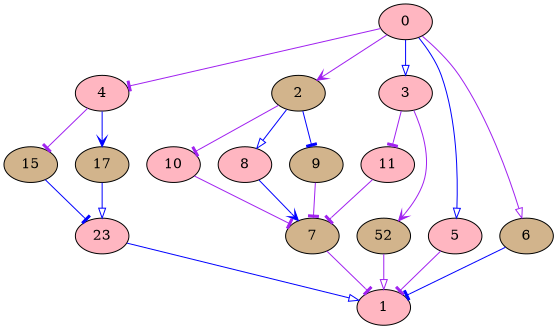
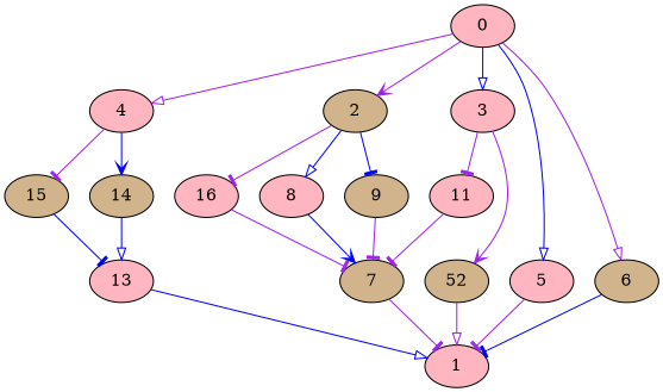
  digraph {
    "Duplicate states"=0
    GraphType=S_P
    "Max states in OPEN"=0
    Modes="120000ms; topo-ordered tasks, ; Pruning: task equivalence, fixed order ready list, ; F-value: ; Optimisation: best schedule length (SL) optimisation on equal, "
    NumberOfTasks=16
    "Pruned using list schedule length"=8040248
    "States removed from OPEN"=0
    TargetSystem="Homogeneous-6"
    "Time to schedule (ms)"=3025
    "Total idle time"=93
    "Total schedule length"=58
    "Total sequential time"=125
    "Total states created"=13953482
    node ["Finish time"=26 Processor=3 "Start time"=14 Weight=11 fillcolor=lightpink style=filled]
    edge [Weight=3 arrowhead=tee color=purple]
    0 ["Finish time"=11 Processor=0 "Start time"=0]
    4 ["Finish time"=18 Processor=0 "Start time"=11 Weight=7]
    2 ["Finish time"=24 Processor=1 Weight=10 fillcolor=tan]
    3 ["Finish time"=17 Weight=3]
    5 ["Finish time"=28 Processor=5 "Start time"=20 Weight=8]
    6 [Processor=4 "Start time"=18 Weight=8 fillcolor=tan]
    15 ["Finish time"=29 Processor=0 "Start time"=18 fillcolor=tan]
-   14 [Processor=2 "Start time"=23 Weight=3 fillcolor=tan label=17]
-   10 ["Finish time"=38 Processor=4 "Start time"=27]
+   14 [Processor=2 "Start time"=23 Weight=3 fillcolor=tan]
+   10 ["Finish time"=38 Processor=4 "Start time"=27 label=16]
    8 ["Finish time"=27 Processor=1 "Start time"=24 Weight=3]
    9 ["Finish time"=40 Processor=5 "Start time"=36 Weight=4 fillcolor=tan]
    11 ["Finish time"=36 Processor=5 "Start time"=28 Weight=8]
    n13 ["Finish time"=29 "Start time"=17 Weight=12 fillcolor=tan label=52]
    1 ["Finish time"=58 "Start time"=47]
-   13 ["Finish time"=44 "Start time"=32 Weight=12 label=23]
+   13 ["Finish time"=44 "Start time"=32 Weight=12]
    7 ["Finish time"=47 "Start time"=44 Weight=3 fillcolor=tan]
-   0 -> 4 [Weight=7]
+   0 -> 4 [Weight=7 arrowhead=onormal]
    0 -> 2 [arrowhead=vee]
    0 -> 3 [arrowhead=onormal color=blue]
    0 -> 5 [Weight=9 arrowhead=onormal color=blue]
    0 -> 6 [Weight=7 arrowhead=onormal]
    4 -> 15 [Weight=6]
    4 -> 14 [Weight=5 arrowhead=vee color=blue]
    2 -> 10
    2 -> 8 [Weight=8 arrowhead=onormal color=blue]
    2 -> 9 [Weight=2 color=blue]
    3 -> 11 [Weight=2]
    3 -> n13 [Weight=9 arrowhead=vee]
    5 -> 1 [Weight=5]
    6 -> 1 [color=blue]
    15 -> 13 [color=blue]
    14 -> 13 [Weight=6 arrowhead=onormal color=blue]
    10 -> 7 [Weight=5]
    8 -> 7 [Weight=10 arrowhead=vee color=blue]
    9 -> 7
    11 -> 7 [Weight=7]
    n13 -> 1 [Weight=4 arrowhead=onormal]
    13 -> 1 [Weight=9 arrowhead=onormal color=blue]
    7 -> 1 [Weight=6]
  }
